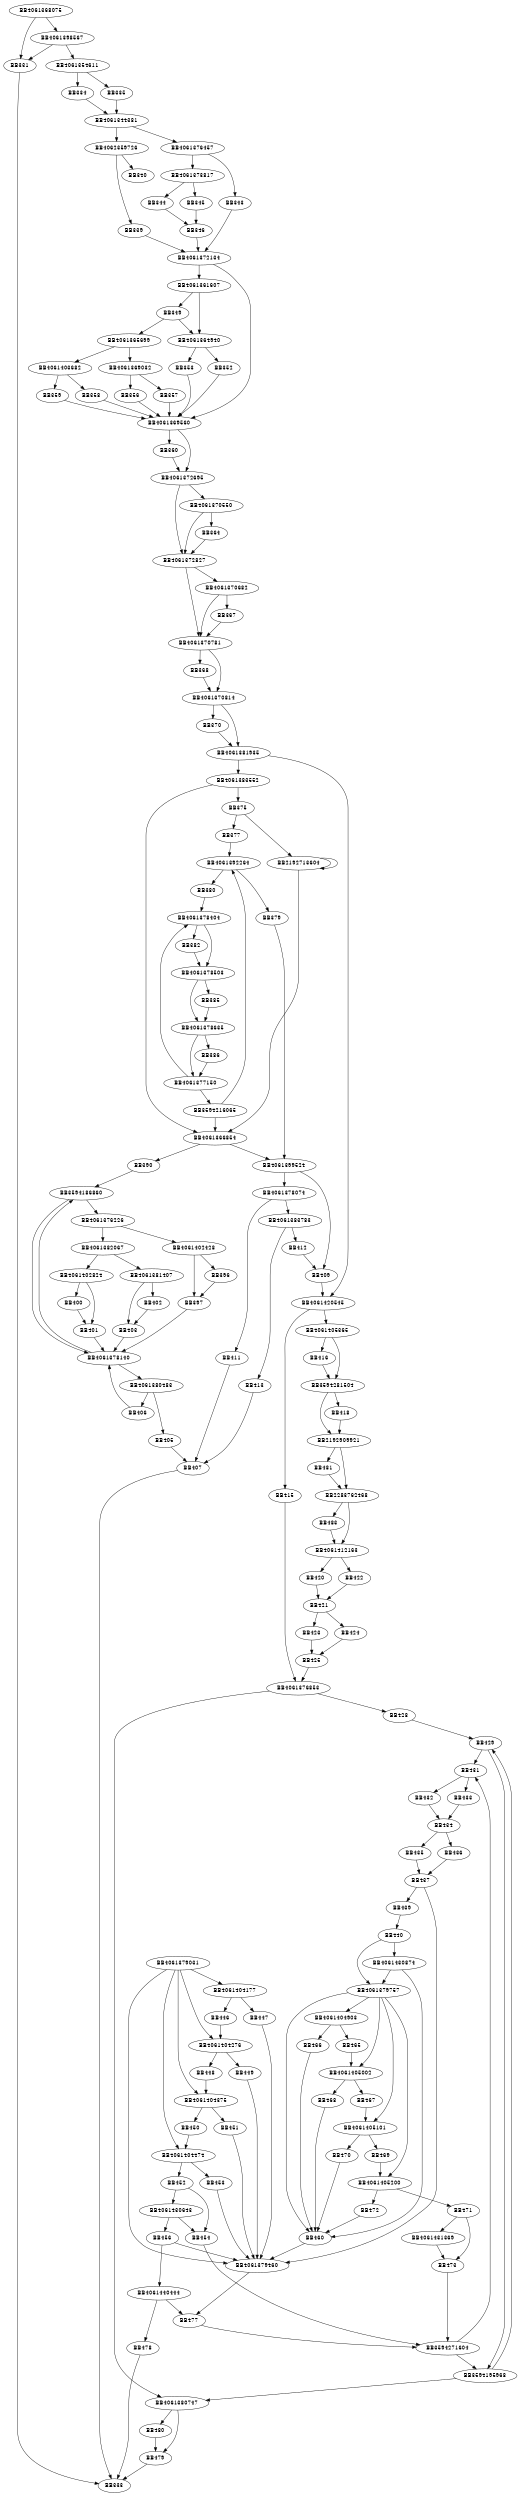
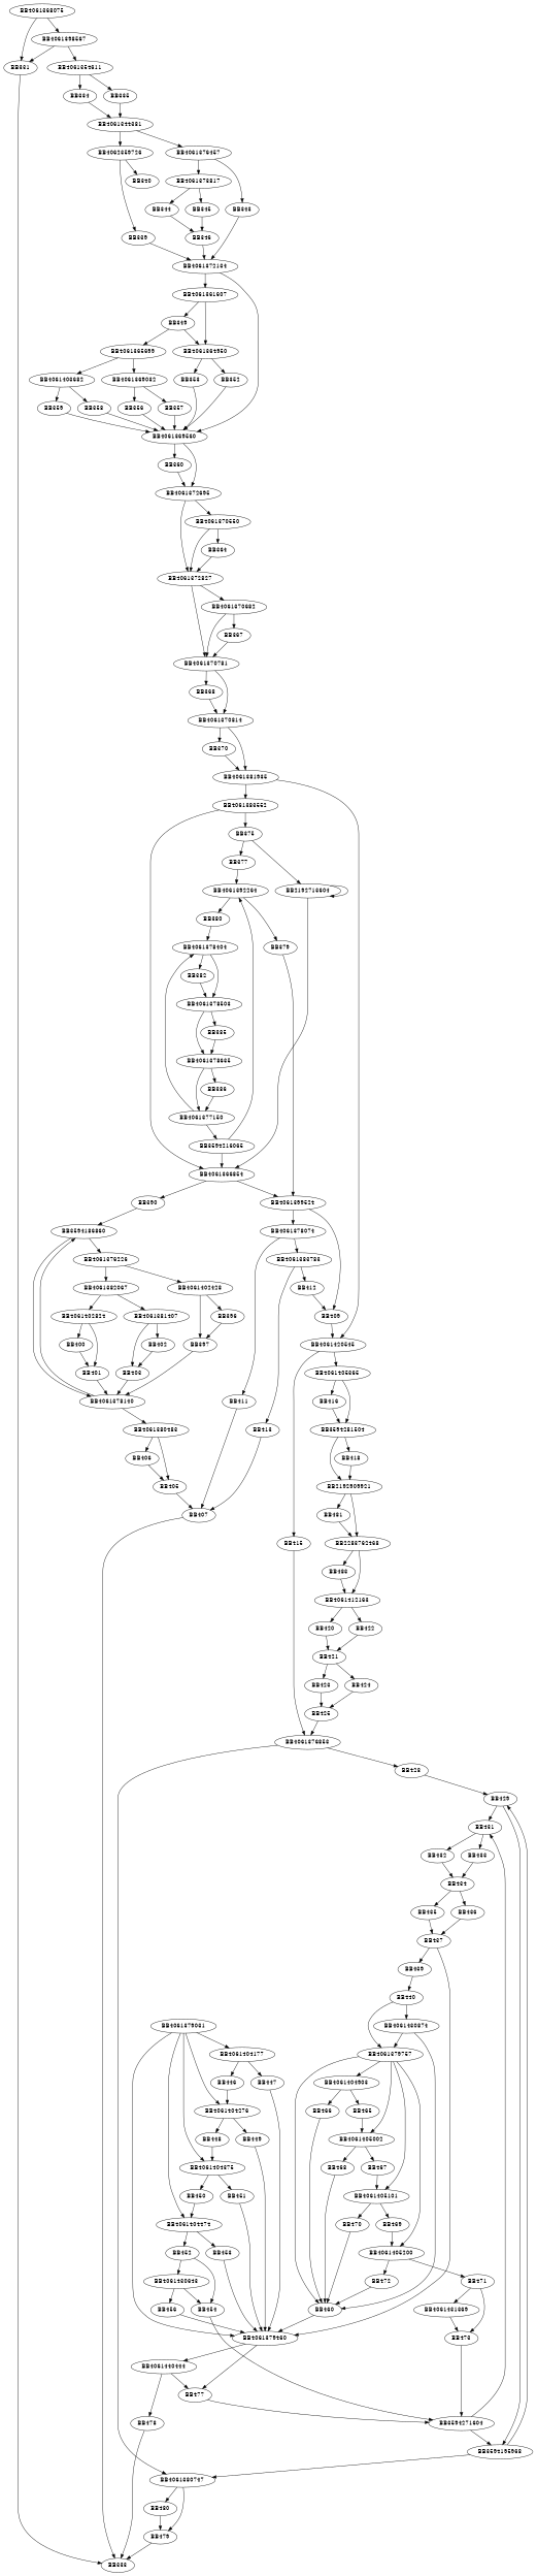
  digraph {
    BB4061368075
    BB4061398567
    BB331
    BB4061354611
    BB333
    BB334
    BB335
    BB4061344381
    n9 [label=BB4062359726]
    BB4061376457
    BB339
    BB340
    BB4061373817
    BB343
    BB4061372134
    BB344
    BB345
    BB4061369560
    BB4061361607
    BB360
    BB4061372695
    BB349
-   BB4061364940
+   BB4061364940 [label=BB4061364950]
    BB346
    BB4061372827
    BB4061370550
    BB4061365699
    BB352
    BB353
    BB4061403682
    BB4061369032
    BB358
    BB359
    BB356
    BB357
    BB4061370781
    BB4061370682
    BB364
    BB368
    BB4061370814
    BB367
    BB370
    BB4061381935
    BB4061420545
    BB4061383552
    BB4061405365
    BB415
    BB4061366854
    BB375
    BB416
    BB3594281504
    BB4061376853
    BB4061399524
    BB390
    BB2192713604
    BB377
    BB4061378074
    BB409
    BB3594186860
    BB4061392264
    BB379
    BB380
    BB4061378404
    BB382
    BB4061378503
    BB4061378635
    BB385
    BB386
    BB4061377150
    BB3594216065
    BB4061383783
    BB411
    BB4061378140
    BB4061376226
    BB4061380483
    BB4061382067
    BB4061402428
    BB405
    BB406
    BB4061381407
    BB4061402824
    BB396
    BB397
    BB402
    BB403
    BB400
    BB401
    BB407
    BB412
    BB413
    BB418
    BB2192909921
    BB4061380747
    BB428
    BB481
    BB2283762468
    BB483
    BB4061412163
    BB420
    BB421
    BB423
    BB424
    BB425
    BB422
    BB479
    BB480
    BB429
    BB3594195968
    BB431
    BB432
    BB433
    BB434
    BB435
    BB436
    BB437
    BB4061379460
    BB439
    BB4061440444
    BB477
    BB440
    BB478
    BB3594271604
    BB4061379757
    BB4061430874
    BB4061379031
    BB4061404177
    BB4061404276
    BB4061404375
    BB4061404474
    BB460
    BB4061404903
    BB4061405002
    BB4061405101
    BB4061405200
    BB446
    BB447
    BB448
    BB449
    BB450
    BB451
    BB452
    BB453
    BB454
    BB4061430643
    BB456
    BB465
    BB466
    BB467
    BB468
    BB469
    BB470
    BB471
    BB472
    BB473
    BB4061431369
    BB4061368075 -> BB4061398567
    BB4061368075 -> BB331
    BB4061398567 -> BB331
    BB4061398567 -> BB4061354611
    BB331 -> BB333
    BB4061354611 -> BB334
    BB4061354611 -> BB335
    BB334 -> BB4061344381
    BB335 -> BB4061344381
    BB4061344381 -> n9
    BB4061344381 -> BB4061376457
    n9 -> BB339
    n9 -> BB340
    BB4061376457 -> BB4061373817
    BB4061376457 -> BB343
    BB339 -> BB4061372134
    BB4061373817 -> BB344
    BB4061373817 -> BB345
    BB343 -> BB4061372134
    BB4061372134 -> BB4061369560
    BB4061372134 -> BB4061361607
    BB344 -> BB346
    BB345 -> BB346
    BB4061369560 -> BB360
    BB4061369560 -> BB4061372695
    BB4061361607 -> BB349
    BB4061361607 -> BB4061364940
    BB360 -> BB4061372695
    BB4061372695 -> BB4061372827
    BB4061372695 -> BB4061370550
    BB349 -> BB4061364940
    BB349 -> BB4061365699
    BB4061364940 -> BB352
    BB4061364940 -> BB353
    BB346 -> BB4061372134
    BB4061372827 -> BB4061370781
    BB4061372827 -> BB4061370682
    BB4061370550 -> BB4061372827
    BB4061370550 -> BB364
    BB4061365699 -> BB4061403682
    BB4061365699 -> BB4061369032
    BB352 -> BB4061369560
    BB353 -> BB4061369560
    BB4061403682 -> BB358
    BB4061403682 -> BB359
    BB4061369032 -> BB356
    BB4061369032 -> BB357
    BB358 -> BB4061369560
    BB359 -> BB4061369560
    BB356 -> BB4061369560
    BB357 -> BB4061369560
    BB4061370781 -> BB368
    BB4061370781 -> BB4061370814
    BB4061370682 -> BB4061370781
    BB4061370682 -> BB367
    BB364 -> BB4061372827
    BB368 -> BB4061370814
    BB4061370814 -> BB370
    BB4061370814 -> BB4061381935
    BB367 -> BB4061370781
    BB370 -> BB4061381935
    BB4061381935 -> BB4061420545
    BB4061381935 -> BB4061383552
    BB4061420545 -> BB4061405365
    BB4061420545 -> BB415
    BB4061383552 -> BB4061366854
    BB4061383552 -> BB375
    BB4061405365 -> BB416
    BB4061405365 -> BB3594281504
    BB415 -> BB4061376853
    BB4061366854 -> BB4061399524
    BB4061366854 -> BB390
    BB375 -> BB2192713604
    BB375 -> BB377
    BB416 -> BB3594281504
    BB3594281504 -> BB418
    BB3594281504 -> BB2192909921
    BB4061376853 -> BB4061380747
    BB4061376853 -> BB428
    BB4061399524 -> BB4061378074
    BB4061399524 -> BB409
    BB390 -> BB3594186860
    BB2192713604 -> BB4061366854
    BB2192713604 -> BB2192713604
    BB377 -> BB4061392264
    BB4061378074 -> BB4061383783
    BB4061378074 -> BB411
    BB409 -> BB4061420545
    BB3594186860 -> BB4061378140
    BB3594186860 -> BB4061376226
    BB4061392264 -> BB379
    BB4061392264 -> BB380
    BB379 -> BB4061399524
    BB380 -> BB4061378404
    BB4061378404 -> BB382
    BB4061378404 -> BB4061378503
    BB382 -> BB4061378503
    BB4061378503 -> BB4061378635
    BB4061378503 -> BB385
    BB4061378635 -> BB386
    BB4061378635 -> BB4061377150
    BB385 -> BB4061378635
    BB386 -> BB4061377150
    BB4061377150 -> BB4061378404
    BB4061377150 -> BB3594216065
    BB3594216065 -> BB4061366854
    BB3594216065 -> BB4061392264
    BB4061383783 -> BB412
    BB4061383783 -> BB413
    BB411 -> BB407
    BB4061378140 -> BB3594186860
    BB4061378140 -> BB4061380483
    BB4061376226 -> BB4061382067
    BB4061376226 -> BB4061402428
    BB4061380483 -> BB405
    BB4061380483 -> BB406
    BB4061382067 -> BB4061381407
    BB4061382067 -> BB4061402824
    BB4061402428 -> BB396
    BB4061402428 -> BB397
    BB405 -> BB407
-   BB406 -> BB4061378140
+   BB406 -> BB405
    BB4061381407 -> BB402
    BB4061381407 -> BB403
    BB4061402824 -> BB400
    BB4061402824 -> BB401
    BB396 -> BB397
    BB397 -> BB4061378140
    BB402 -> BB403
    BB403 -> BB4061378140
    BB400 -> BB401
    BB401 -> BB4061378140
    BB407 -> BB333
    BB412 -> BB409
    BB413 -> BB407
    BB418 -> BB2192909921
    BB2192909921 -> BB481
    BB2192909921 -> BB2283762468
    BB4061380747 -> BB479
    BB4061380747 -> BB480
    BB428 -> BB429
    BB481 -> BB2283762468
    BB2283762468 -> BB483
    BB2283762468 -> BB4061412163
    BB483 -> BB4061412163
    BB4061412163 -> BB420
    BB4061412163 -> BB422
    BB420 -> BB421
    BB421 -> BB423
    BB421 -> BB424
    BB423 -> BB425
    BB424 -> BB425
    BB425 -> BB4061376853
    BB422 -> BB421
    BB479 -> BB333
    BB480 -> BB479
    BB429 -> BB3594195968
    BB429 -> BB431
    BB3594195968 -> BB4061380747
    BB3594195968 -> BB429
    BB431 -> BB432
    BB431 -> BB433
    BB432 -> BB434
    BB433 -> BB434
    BB434 -> BB435
    BB434 -> BB436
    BB435 -> BB437
    BB436 -> BB437
    BB437 -> BB4061379460
    BB437 -> BB439
-   BB456 -> BB4061440444
+   BB4061379460 -> BB4061440444
    BB4061379460 -> BB477
    BB439 -> BB440
    BB4061440444 -> BB477
    BB4061440444 -> BB478
    BB477 -> BB3594271604
    BB440 -> BB4061379757
    BB440 -> BB4061430874
    BB478 -> BB333
    BB3594271604 -> BB3594195968
    BB3594271604 -> BB431
    BB4061379757 -> BB460
    BB4061379757 -> BB4061404903
    BB4061379757 -> BB4061405002
    BB4061379757 -> BB4061405101
    BB4061379757 -> BB4061405200
    BB4061430874 -> BB4061379757
    BB4061430874 -> BB460
    BB4061379031 -> BB4061379460
    BB4061379031 -> BB4061404177
    BB4061379031 -> BB4061404276
    BB4061379031 -> BB4061404375
    BB4061379031 -> BB4061404474
    BB4061404177 -> BB446
    BB4061404177 -> BB447
    BB4061404276 -> BB448
    BB4061404276 -> BB449
    BB4061404375 -> BB450
    BB4061404375 -> BB451
    BB4061404474 -> BB452
    BB4061404474 -> BB453
    BB460 -> BB4061379460
    BB4061404903 -> BB465
    BB4061404903 -> BB466
    BB4061405002 -> BB467
    BB4061405002 -> BB468
    BB4061405101 -> BB469
    BB4061405101 -> BB470
    BB4061405200 -> BB471
    BB4061405200 -> BB472
    BB446 -> BB4061404276
    BB447 -> BB4061379460
    BB448 -> BB4061404375
    BB449 -> BB4061379460
    BB450 -> BB4061404474
    BB451 -> BB4061379460
    BB452 -> BB454
    BB452 -> BB4061430643
    BB453 -> BB4061379460
    BB454 -> BB3594271604
    BB4061430643 -> BB454
    BB4061430643 -> BB456
    BB456 -> BB4061379460
    BB465 -> BB4061405002
    BB466 -> BB460
    BB467 -> BB4061405101
    BB468 -> BB460
    BB469 -> BB4061405200
    BB470 -> BB460
    BB471 -> BB473
    BB471 -> BB4061431369
    BB472 -> BB460
    BB473 -> BB3594271604
    BB4061431369 -> BB473
  }
